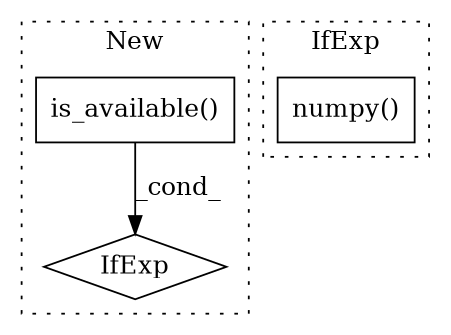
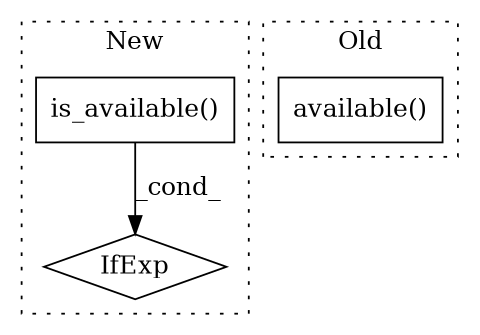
  digraph {
    node [a=75 shape=box]
    n1 [l=25 label="is_available()" s=397]
    n2 [a=51 l="4,6" label=IfExp s="393,422" shape=diamond]
-   n3 [l=29 label="numpy()" s=910]
+   n3 [l=29 label="available()" s=910]
    subgraph cluster_1 {
      label=New
      style=dotted
      n1
      n2
    }
    subgraph cluster_2 {
-     label=IfExp
+     label=Old
      style=dotted
      n3
    }
    n1 -> n2 [label=_cond_]
  }
